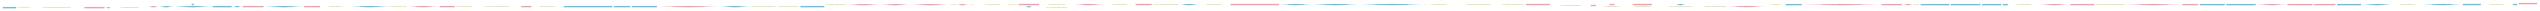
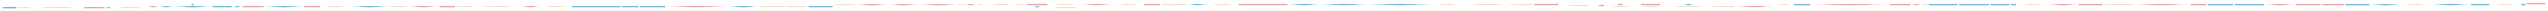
  digraph {
    fontname=Nunito
    rankdir=LR
    node [color=black fillcolor=lightyellow fontname=Nunito shape=diamond style=filled]
    edge [arrowhead=normal color=teal fontname=Nunito]
    "r0 := @this: javaT.text.BreakIterator.Bug4533872" [fillcolor=skyblue shape=folder]
    "$r1 = <java.util.Locale: java.util.Locale US>" [color=red shape=folder]
    "$r2 = staticinvoke <java.text.BreakIterator: java.text.BreakIterator getWordInstance(java.util.Locale)>($r1)" [color=teal]
    "r0.<javaT.text.BreakIterator.Bug4533872: java.text.BreakIterator iter> = $r2" [color=red fillcolor=lightpink shape=folder]
    "i22 = 0" [fillcolor=skyblue]
    "$r3 = <javaT.text.BreakIterator.Bug4533872: java.lang.String[] given>" [color=red]
    "$i0 = lengthof $r3" [fillcolor=lightpink]
    "if i22 >= $i0 goto return" [color=teal fillcolor=skyblue]
    "$r6 = r0.<javaT.text.BreakIterator.Bug4533872: java.text.BreakIterator iter>" [color=teal fillcolor=skyblue]
    return [color=teal fillcolor=skyblue shape=folder]
    "$r4 = <javaT.text.BreakIterator.Bug4533872: java.lang.String[] given>" [fillcolor=skyblue shape=folder]
    "$r5 = $r4[i22]" [color=red fillcolor=skyblue]
    "virtualinvoke $r6.<java.text.BreakIterator: void setText(java.lang.String)>($r5)" [color=red fillcolor=lightpink shape=folder]
    "$r7 = r0.<javaT.text.BreakIterator.Bug4533872: java.text.BreakIterator iter>" [color=teal fillcolor=skyblue]
    "$i1 = virtualinvoke $r7.<java.text.BreakIterator: int last()>()" [color=teal fillcolor=lightpink shape=folder]
    "r0.<javaT.text.BreakIterator.Bug4533872: int end> = $i1" [color=red]
    "$r8 = r0.<javaT.text.BreakIterator.Bug4533872: java.text.BreakIterator iter>" [fillcolor=skyblue]
    "$i2 = virtualinvoke $r8.<java.text.BreakIterator: int current()>()" [shape=folder]
    "r0.<javaT.text.BreakIterator.Bug4533872: int current> = $i2" [fillcolor=lightpink]
    "$i4 = r0.<javaT.text.BreakIterator.Bug4533872: int end>" [color=teal fillcolor=lightpink shape=folder]
    "$i3 = r0.<javaT.text.BreakIterator.Bug4533872: int current>" [shape=folder]
    "if $i4 == $i3 goto $r9 = r0.<javaT.text.BreakIterator.Bug4533872: java.text.BreakIterator iter>" [color=teal]
-   "$r42 = new java.lang.StringBuilder" [color=red fillcolor=lightpink shape=folder]
+   "$r42 = new java.lang.StringBuilder" [color=red fillcolor=lightpink]
    "$r9 = r0.<javaT.text.BreakIterator.Bug4533872: java.text.BreakIterator iter>" [color=red shape=folder]
    "specialinvoke $r42.<java.lang.StringBuilder: void <init>()>()" [color=teal]
    "$i5 = virtualinvoke $r9.<java.text.BreakIterator: int previous()>()" [color=red fillcolor=lightpink]
    "$r43 = virtualinvoke $r42.<java.lang.StringBuilder: java.lang.StringBuilder append(java.lang.String)>(\"Word break failure: printEachBackward() Unexpected current value: current()=\")" [fillcolor=skyblue shape=folder]
    "$i20 = r0.<javaT.text.BreakIterator.Bug4533872: int current>" [color=teal fillcolor=skyblue shape=folder]
    "$r44 = virtualinvoke $r43.<java.lang.StringBuilder: java.lang.StringBuilder append(int)>($i20)" [color=teal fillcolor=skyblue shape=folder]
    "$r45 = virtualinvoke $r44.<java.lang.StringBuilder: java.lang.StringBuilder append(java.lang.String)>(\", expected(=last())=\")" [color=teal fillcolor=lightpink]
    "$i21 = r0.<javaT.text.BreakIterator.Bug4533872: int end>" [fillcolor=skyblue]
    "$r46 = virtualinvoke $r45.<java.lang.StringBuilder: java.lang.StringBuilder append(int)>($i21)" [color=teal shape=folder]
    "$r47 = virtualinvoke $r46.<java.lang.StringBuilder: java.lang.String toString()>()" [shape=folder]
    "virtualinvoke r0.<javaT.text.BreakIterator.Bug4533872: void errln(java.lang.String)>($r47)" [fillcolor=skyblue shape=folder]
    "r0.<javaT.text.BreakIterator.Bug4533872: int start> = $i5" [fillcolor=lightpink]
    "$r10 = <javaT.text.BreakIterator.Bug4533872: java.lang.String[][] expected>" [color=red fillcolor=lightpink]
    "$r11 = $r10[i22]" [shape=folder]
    "$i6 = lengthof $r11" [fillcolor=lightpink]
    "i23 = $i6 - 1"
    "$i24 = r0.<javaT.text.BreakIterator.Bug4533872: int start>" [color=red]
    "if $i24 == -1 goto i22 = i22 + 1" [color=red shape=folder]
    "$r12 = r0.<javaT.text.BreakIterator.Bug4533872: java.text.BreakIterator iter>" [fillcolor=lightpink shape=folder]
    "i22 = i22 + 1" [color=red fillcolor=skyblue]
    "$i7 = virtualinvoke $r12.<java.text.BreakIterator: int current()>()"
    "goto [?= $r3 = <javaT.text.BreakIterator.Bug4533872: java.lang.String[] given>]" [shape=folder]
    "r0.<javaT.text.BreakIterator.Bug4533872: int current> = $i7" [color=red fillcolor=lightpink]
    "$i9 = r0.<javaT.text.BreakIterator.Bug4533872: int start>" [color=red]
    "$i8 = r0.<javaT.text.BreakIterator.Bug4533872: int current>" [fillcolor=lightpink shape=folder]
    "if $i9 == $i8 goto $r13 = <javaT.text.BreakIterator.Bug4533872: java.lang.String[][] expected>" [shape=folder]
    "$r36 = new java.lang.StringBuilder" [color=teal fillcolor=skyblue]
    "$r13 = <javaT.text.BreakIterator.Bug4533872: java.lang.String[][] expected>" [color=teal]
    "specialinvoke $r36.<java.lang.StringBuilder: void <init>()>()" [color=teal]
    "$r14 = $r13[i22]" [color=teal fillcolor=lightpink shape=folder]
    "$r37 = virtualinvoke $r36.<java.lang.StringBuilder: java.lang.StringBuilder append(java.lang.String)>(\"Word break failure: printEachBackward() Unexpected current value: current()=\")" [color=red fillcolor=lightpink shape=folder]
    "$i18 = r0.<javaT.text.BreakIterator.Bug4533872: int current>" [fillcolor=skyblue]
    "$r38 = virtualinvoke $r37.<java.lang.StringBuilder: java.lang.StringBuilder append(int)>($i18)" [color=red fillcolor=skyblue]
    "$r39 = virtualinvoke $r38.<java.lang.StringBuilder: java.lang.StringBuilder append(java.lang.String)>(\", expected(=previous())=\")" [color=teal fillcolor=skyblue]
    "$i19 = r0.<javaT.text.BreakIterator.Bug4533872: int start>" [color=red]
    "$r40 = virtualinvoke $r39.<java.lang.StringBuilder: java.lang.StringBuilder append(int)>($i19)" [color=teal]
    "$r41 = virtualinvoke $r40.<java.lang.StringBuilder: java.lang.String toString()>()" [color=red shape=folder]
    "virtualinvoke r0.<javaT.text.BreakIterator.Bug4533872: void errln(java.lang.String)>($r41)" [fillcolor=lightpink shape=folder]
    "$r17 = $r14[i23]" [color=teal fillcolor=lightpink shape=folder]
    "$i11 = r0.<javaT.text.BreakIterator.Bug4533872: int start>"
    "$r15 = <javaT.text.BreakIterator.Bug4533872: java.lang.String[] given>" [fillcolor=lightpink shape=folder]
    "$r16 = $r15[i22]" [color=red fillcolor=skyblue]
    "$i10 = r0.<javaT.text.BreakIterator.Bug4533872: int end>" [color=red]
    "$r18 = virtualinvoke $r16.<java.lang.String: java.lang.String substring(int,int)>($i11, $i10)" [color=red]
    "$z0 = virtualinvoke $r17.<java.lang.String: boolean equals(java.lang.Object)>($r18)" [shape=folder]
    "if $z0 != 0 goto $i12 = r0.<javaT.text.BreakIterator.Bug4533872: int start>" [color=teal fillcolor=lightpink]
    "$r20 = new java.lang.StringBuilder" [color=teal]
    "$i12 = r0.<javaT.text.BreakIterator.Bug4533872: int start>" [fillcolor=skyblue]
    "specialinvoke $r20.<java.lang.StringBuilder: void <init>()>()" [fillcolor=skyblue shape=folder]
    "r0.<javaT.text.BreakIterator.Bug4533872: int end> = $i12" [color=red]
    "$r21 = virtualinvoke $r20.<java.lang.StringBuilder: java.lang.StringBuilder append(java.lang.String)>(\"Word break failure: printEachBackward() expected:<\")" [color=red fillcolor=lightpink]
    "$r22 = <javaT.text.BreakIterator.Bug4533872: java.lang.String[][] expected>" [color=teal fillcolor=lightpink shape=folder]
    "$r23 = $r22[i22]" [color=red fillcolor=lightpink]
    "$r24 = $r23[i23]" [color=red shape=folder]
    "$r25 = virtualinvoke $r21.<java.lang.StringBuilder: java.lang.StringBuilder append(java.lang.String)>($r24)" [fillcolor=skyblue shape=folder]
    "$r26 = virtualinvoke $r25.<java.lang.StringBuilder: java.lang.StringBuilder append(java.lang.String)>(\">, got:<\")" [fillcolor=skyblue shape=folder]
    "$r27 = <javaT.text.BreakIterator.Bug4533872: java.lang.String[] given>" [color=teal fillcolor=skyblue shape=folder]
    "$r28 = $r27[i22]" [color=red fillcolor=skyblue shape=folder]
    "$i15 = r0.<javaT.text.BreakIterator.Bug4533872: int start>" [color=red]
    "$i14 = r0.<javaT.text.BreakIterator.Bug4533872: int end>" [fillcolor=lightpink]
    "$r29 = virtualinvoke $r28.<java.lang.String: java.lang.String substring(int,int)>($i15, $i14)" [fillcolor=lightpink shape=folder]
    "$r30 = virtualinvoke $r26.<java.lang.StringBuilder: java.lang.StringBuilder append(java.lang.String)>($r29)" [color=red shape=folder]
    "$r31 = virtualinvoke $r30.<java.lang.StringBuilder: java.lang.StringBuilder append(java.lang.String)>(\"> start=\")" [color=teal fillcolor=lightpink]
    "$i16 = r0.<javaT.text.BreakIterator.Bug4533872: int start>" [color=teal fillcolor=lightpink shape=folder]
    "$r32 = virtualinvoke $r31.<java.lang.StringBuilder: java.lang.StringBuilder append(int)>($i16)" [fillcolor=skyblue shape=folder]
    "$r33 = virtualinvoke $r32.<java.lang.StringBuilder: java.lang.StringBuilder append(java.lang.String)>(\"  end=\")" [fillcolor=skyblue shape=folder]
    "$i17 = r0.<javaT.text.BreakIterator.Bug4533872: int end>" [color=teal fillcolor=lightpink]
    "$r34 = virtualinvoke $r33.<java.lang.StringBuilder: java.lang.StringBuilder append(int)>($i17)" [color=teal fillcolor=lightpink shape=folder]
    "$r35 = virtualinvoke $r34.<java.lang.StringBuilder: java.lang.String toString()>()" [color=red fillcolor=lightpink shape=folder]
    "virtualinvoke r0.<javaT.text.BreakIterator.Bug4533872: void errln(java.lang.String)>($r35)" [color=teal fillcolor=skyblue shape=folder]
    "$r19 = r0.<javaT.text.BreakIterator.Bug4533872: java.text.BreakIterator iter>" [fillcolor=skyblue]
    "$i13 = virtualinvoke $r19.<java.text.BreakIterator: int previous()>()" [color=teal fillcolor=skyblue shape=folder]
    "r0.<javaT.text.BreakIterator.Bug4533872: int start> = $i13" [color=red]
    "i23 = i23 + -1" [color=teal fillcolor=skyblue shape=folder]
    "goto [?= $i24 = r0.<javaT.text.BreakIterator.Bug4533872: int start>]" [fillcolor=lightpink shape=folder]
    "r0 := @this: javaT.text.BreakIterator.Bug4533872" -> "$r1 = <java.util.Locale: java.util.Locale US>" [arrowhead=box color=brown]
    "$r1 = <java.util.Locale: java.util.Locale US>" -> "$r2 = staticinvoke <java.text.BreakIterator: java.text.BreakIterator getWordInstance(java.util.Locale)>($r1)" [arrowhead=box color=brown]
    "$r2 = staticinvoke <java.text.BreakIterator: java.text.BreakIterator getWordInstance(java.util.Locale)>($r1)" -> "r0.<javaT.text.BreakIterator.Bug4533872: java.text.BreakIterator iter> = $r2" [arrowhead=box color=purple]
    "r0.<javaT.text.BreakIterator.Bug4533872: java.text.BreakIterator iter> = $r2" -> "i22 = 0" [color=brown]
    "i22 = 0" -> "$r3 = <javaT.text.BreakIterator.Bug4533872: java.lang.String[] given>" [arrowhead=onormal color=darkorange]
    "$r3 = <javaT.text.BreakIterator.Bug4533872: java.lang.String[] given>" -> "$i0 = lengthof $r3" [color=purple]
    "$i0 = lengthof $r3" -> "if i22 >= $i0 goto return" [arrowhead=onormal]
    "if i22 >= $i0 goto return" -> "$r6 = r0.<javaT.text.BreakIterator.Bug4533872: java.text.BreakIterator iter>"
    "if i22 >= $i0 goto return" -> return [arrowhead=onormal color=purple]
    "$r6 = r0.<javaT.text.BreakIterator.Bug4533872: java.text.BreakIterator iter>" -> "$r4 = <javaT.text.BreakIterator.Bug4533872: java.lang.String[] given>" [arrowhead=box color=purple]
    "$r4 = <javaT.text.BreakIterator.Bug4533872: java.lang.String[] given>" -> "$r5 = $r4[i22]" [arrowhead=onormal color=darkorange]
    "$r5 = $r4[i22]" -> "virtualinvoke $r6.<java.text.BreakIterator: void setText(java.lang.String)>($r5)" [color=darkorange]
    "virtualinvoke $r6.<java.text.BreakIterator: void setText(java.lang.String)>($r5)" -> "$r7 = r0.<javaT.text.BreakIterator.Bug4533872: java.text.BreakIterator iter>"
    "$r7 = r0.<javaT.text.BreakIterator.Bug4533872: java.text.BreakIterator iter>" -> "$i1 = virtualinvoke $r7.<java.text.BreakIterator: int last()>()" [arrowhead=box color=purple]
    "$i1 = virtualinvoke $r7.<java.text.BreakIterator: int last()>()" -> "r0.<javaT.text.BreakIterator.Bug4533872: int end> = $i1" [arrowhead=onormal]
    "r0.<javaT.text.BreakIterator.Bug4533872: int end> = $i1" -> "$r8 = r0.<javaT.text.BreakIterator.Bug4533872: java.text.BreakIterator iter>" [color=darkorange]
    "$r8 = r0.<javaT.text.BreakIterator.Bug4533872: java.text.BreakIterator iter>" -> "$i2 = virtualinvoke $r8.<java.text.BreakIterator: int current()>()" [arrowhead=box color=purple]
    "$i2 = virtualinvoke $r8.<java.text.BreakIterator: int current()>()" -> "r0.<javaT.text.BreakIterator.Bug4533872: int current> = $i2" [arrowhead=onormal color=brown]
    "r0.<javaT.text.BreakIterator.Bug4533872: int current> = $i2" -> "$i4 = r0.<javaT.text.BreakIterator.Bug4533872: int end>"
    "$i4 = r0.<javaT.text.BreakIterator.Bug4533872: int end>" -> "$i3 = r0.<javaT.text.BreakIterator.Bug4533872: int current>" [arrowhead=box]
    "$i3 = r0.<javaT.text.BreakIterator.Bug4533872: int current>" -> "if $i4 == $i3 goto $r9 = r0.<javaT.text.BreakIterator.Bug4533872: java.text.BreakIterator iter>" [color=darkorange]
    "if $i4 == $i3 goto $r9 = r0.<javaT.text.BreakIterator.Bug4533872: java.text.BreakIterator iter>" -> "$r42 = new java.lang.StringBuilder" [arrowhead=box color=brown]
    "if $i4 == $i3 goto $r9 = r0.<javaT.text.BreakIterator.Bug4533872: java.text.BreakIterator iter>" -> "$r9 = r0.<javaT.text.BreakIterator.Bug4533872: java.text.BreakIterator iter>" [arrowhead=onormal color=purple]
    "$r42 = new java.lang.StringBuilder" -> "specialinvoke $r42.<java.lang.StringBuilder: void <init>()>()" [arrowhead=box]
    "$r9 = r0.<javaT.text.BreakIterator.Bug4533872: java.text.BreakIterator iter>" -> "$i5 = virtualinvoke $r9.<java.text.BreakIterator: int previous()>()" [arrowhead=box]
    "specialinvoke $r42.<java.lang.StringBuilder: void <init>()>()" -> "$r43 = virtualinvoke $r42.<java.lang.StringBuilder: java.lang.StringBuilder append(java.lang.String)>(\"Word break failure: printEachBackward() Unexpected current value: current()=\")"
    "$i5 = virtualinvoke $r9.<java.text.BreakIterator: int previous()>()" -> "r0.<javaT.text.BreakIterator.Bug4533872: int start> = $i5" [arrowhead=onormal]
    "$r43 = virtualinvoke $r42.<java.lang.StringBuilder: java.lang.StringBuilder append(java.lang.String)>(\"Word break failure: printEachBackward() Unexpected current value: current()=\")" -> "$i20 = r0.<javaT.text.BreakIterator.Bug4533872: int current>"
    "$i20 = r0.<javaT.text.BreakIterator.Bug4533872: int current>" -> "$r44 = virtualinvoke $r43.<java.lang.StringBuilder: java.lang.StringBuilder append(int)>($i20)"
    "$r44 = virtualinvoke $r43.<java.lang.StringBuilder: java.lang.StringBuilder append(int)>($i20)" -> "$r45 = virtualinvoke $r44.<java.lang.StringBuilder: java.lang.StringBuilder append(java.lang.String)>(\", expected(=last())=\")" [arrowhead=onormal color=brown]
    "$r45 = virtualinvoke $r44.<java.lang.StringBuilder: java.lang.StringBuilder append(java.lang.String)>(\", expected(=last())=\")" -> "$i21 = r0.<javaT.text.BreakIterator.Bug4533872: int end>"
    "$i21 = r0.<javaT.text.BreakIterator.Bug4533872: int end>" -> "$r46 = virtualinvoke $r45.<java.lang.StringBuilder: java.lang.StringBuilder append(int)>($i21)" [arrowhead=onormal]
    "$r46 = virtualinvoke $r45.<java.lang.StringBuilder: java.lang.StringBuilder append(int)>($i21)" -> "$r47 = virtualinvoke $r46.<java.lang.StringBuilder: java.lang.String toString()>()" [arrowhead=box color=darkorange]
    "$r47 = virtualinvoke $r46.<java.lang.StringBuilder: java.lang.String toString()>()" -> "virtualinvoke r0.<javaT.text.BreakIterator.Bug4533872: void errln(java.lang.String)>($r47)" [arrowhead=onormal color=darkorange]
    "virtualinvoke r0.<javaT.text.BreakIterator.Bug4533872: void errln(java.lang.String)>($r47)" -> "$r9 = r0.<javaT.text.BreakIterator.Bug4533872: java.text.BreakIterator iter>" [arrowhead=box]
    "r0.<javaT.text.BreakIterator.Bug4533872: int start> = $i5" -> "$r10 = <javaT.text.BreakIterator.Bug4533872: java.lang.String[][] expected>" [arrowhead=box]
    "$r10 = <javaT.text.BreakIterator.Bug4533872: java.lang.String[][] expected>" -> "$r11 = $r10[i22]" [color=brown]
    "$r11 = $r10[i22]" -> "$i6 = lengthof $r11" [arrowhead=box]
    "$i6 = lengthof $r11" -> "i23 = $i6 - 1"
    "i23 = $i6 - 1" -> "$i24 = r0.<javaT.text.BreakIterator.Bug4533872: int start>" [arrowhead=onormal color=darkorange]
    "$i24 = r0.<javaT.text.BreakIterator.Bug4533872: int start>" -> "if $i24 == -1 goto i22 = i22 + 1" [arrowhead=box color=darkorange]
    "if $i24 == -1 goto i22 = i22 + 1" -> "$r12 = r0.<javaT.text.BreakIterator.Bug4533872: java.text.BreakIterator iter>" [color=purple]
    "if $i24 == -1 goto i22 = i22 + 1" -> "i22 = i22 + 1" [arrowhead=onormal color=darkorange]
    "$r12 = r0.<javaT.text.BreakIterator.Bug4533872: java.text.BreakIterator iter>" -> "$i7 = virtualinvoke $r12.<java.text.BreakIterator: int current()>()" [arrowhead=onormal]
    "i22 = i22 + 1" -> "goto [?= $r3 = <javaT.text.BreakIterator.Bug4533872: java.lang.String[] given>]" [arrowhead=onormal color=darkorange]
    "$i7 = virtualinvoke $r12.<java.text.BreakIterator: int current()>()" -> "r0.<javaT.text.BreakIterator.Bug4533872: int current> = $i7" [arrowhead=onormal color=purple]
    "goto [?= $r3 = <javaT.text.BreakIterator.Bug4533872: java.lang.String[] given>]" -> "$r3 = <javaT.text.BreakIterator.Bug4533872: java.lang.String[] given>" [arrowhead=box color=purple]
    "r0.<javaT.text.BreakIterator.Bug4533872: int current> = $i7" -> "$i9 = r0.<javaT.text.BreakIterator.Bug4533872: int start>" [arrowhead=onormal color=brown]
    "$i9 = r0.<javaT.text.BreakIterator.Bug4533872: int start>" -> "$i8 = r0.<javaT.text.BreakIterator.Bug4533872: int current>" [arrowhead=onormal color=purple]
    "$i8 = r0.<javaT.text.BreakIterator.Bug4533872: int current>" -> "if $i9 == $i8 goto $r13 = <javaT.text.BreakIterator.Bug4533872: java.lang.String[][] expected>" [color=purple]
    "if $i9 == $i8 goto $r13 = <javaT.text.BreakIterator.Bug4533872: java.lang.String[][] expected>" -> "$r36 = new java.lang.StringBuilder" [arrowhead=onormal color=darkorange]
    "if $i9 == $i8 goto $r13 = <javaT.text.BreakIterator.Bug4533872: java.lang.String[][] expected>" -> "$r13 = <javaT.text.BreakIterator.Bug4533872: java.lang.String[][] expected>" [color=darkorange]
    "$r36 = new java.lang.StringBuilder" -> "specialinvoke $r36.<java.lang.StringBuilder: void <init>()>()" [arrowhead=box color=darkorange]
    "$r13 = <javaT.text.BreakIterator.Bug4533872: java.lang.String[][] expected>" -> "$r14 = $r13[i22]" [color=brown]
    "specialinvoke $r36.<java.lang.StringBuilder: void <init>()>()" -> "$r37 = virtualinvoke $r36.<java.lang.StringBuilder: java.lang.StringBuilder append(java.lang.String)>(\"Word break failure: printEachBackward() Unexpected current value: current()=\")" [arrowhead=box]
    "$r14 = $r13[i22]" -> "$r17 = $r14[i23]" [arrowhead=onormal]
    "$r14 = $r13[i22]" -> "$i11 = r0.<javaT.text.BreakIterator.Bug4533872: int start>" [arrowhead=onormal color=brown]
    "$r37 = virtualinvoke $r36.<java.lang.StringBuilder: java.lang.StringBuilder append(java.lang.String)>(\"Word break failure: printEachBackward() Unexpected current value: current()=\")" -> "$i18 = r0.<javaT.text.BreakIterator.Bug4533872: int current>" [arrowhead=box color=darkorange]
    "$i18 = r0.<javaT.text.BreakIterator.Bug4533872: int current>" -> "$r38 = virtualinvoke $r37.<java.lang.StringBuilder: java.lang.StringBuilder append(int)>($i18)" [arrowhead=onormal color=brown]
    "$r38 = virtualinvoke $r37.<java.lang.StringBuilder: java.lang.StringBuilder append(int)>($i18)" -> "$r39 = virtualinvoke $r38.<java.lang.StringBuilder: java.lang.StringBuilder append(java.lang.String)>(\", expected(=previous())=\")" [color=darkorange]
    "$r39 = virtualinvoke $r38.<java.lang.StringBuilder: java.lang.StringBuilder append(java.lang.String)>(\", expected(=previous())=\")" -> "$i19 = r0.<javaT.text.BreakIterator.Bug4533872: int start>" [arrowhead=box]
    "$i19 = r0.<javaT.text.BreakIterator.Bug4533872: int start>" -> "$r40 = virtualinvoke $r39.<java.lang.StringBuilder: java.lang.StringBuilder append(int)>($i19)" [arrowhead=onormal color=brown]
    "$r40 = virtualinvoke $r39.<java.lang.StringBuilder: java.lang.StringBuilder append(int)>($i19)" -> "$r41 = virtualinvoke $r40.<java.lang.StringBuilder: java.lang.String toString()>()" [arrowhead=box color=brown]
    "$r41 = virtualinvoke $r40.<java.lang.StringBuilder: java.lang.String toString()>()" -> "virtualinvoke r0.<javaT.text.BreakIterator.Bug4533872: void errln(java.lang.String)>($r41)" [color=darkorange]
    "virtualinvoke r0.<javaT.text.BreakIterator.Bug4533872: void errln(java.lang.String)>($r41)" -> "$r13 = <javaT.text.BreakIterator.Bug4533872: java.lang.String[][] expected>" [arrowhead=onormal color=purple]
    "$r17 = $r14[i23]" -> "$r15 = <javaT.text.BreakIterator.Bug4533872: java.lang.String[] given>" [color=darkorange]
    "$i11 = r0.<javaT.text.BreakIterator.Bug4533872: int start>" -> "$i10 = r0.<javaT.text.BreakIterator.Bug4533872: int end>" [color=darkorange]
    "$r15 = <javaT.text.BreakIterator.Bug4533872: java.lang.String[] given>" -> "$r16 = $r15[i22]" [arrowhead=onormal color=darkorange]
    "$i10 = r0.<javaT.text.BreakIterator.Bug4533872: int end>" -> "$r18 = virtualinvoke $r16.<java.lang.String: java.lang.String substring(int,int)>($i11, $i10)" [color=purple]
    "$r18 = virtualinvoke $r16.<java.lang.String: java.lang.String substring(int,int)>($i11, $i10)" -> "$z0 = virtualinvoke $r17.<java.lang.String: boolean equals(java.lang.Object)>($r18)"
    "$z0 = virtualinvoke $r17.<java.lang.String: boolean equals(java.lang.Object)>($r18)" -> "if $z0 != 0 goto $i12 = r0.<javaT.text.BreakIterator.Bug4533872: int start>"
    "if $z0 != 0 goto $i12 = r0.<javaT.text.BreakIterator.Bug4533872: int start>" -> "$r20 = new java.lang.StringBuilder" [color=brown]
    "if $z0 != 0 goto $i12 = r0.<javaT.text.BreakIterator.Bug4533872: int start>" -> "$i12 = r0.<javaT.text.BreakIterator.Bug4533872: int start>" [arrowhead=box color=darkorange]
    "$r20 = new java.lang.StringBuilder" -> "specialinvoke $r20.<java.lang.StringBuilder: void <init>()>()" [color=brown]
    "$i12 = r0.<javaT.text.BreakIterator.Bug4533872: int start>" -> "r0.<javaT.text.BreakIterator.Bug4533872: int end> = $i12" [color=darkorange]
    "specialinvoke $r20.<java.lang.StringBuilder: void <init>()>()" -> "$r21 = virtualinvoke $r20.<java.lang.StringBuilder: java.lang.StringBuilder append(java.lang.String)>(\"Word break failure: printEachBackward() expected:<\")" [arrowhead=box color=purple]
    "r0.<javaT.text.BreakIterator.Bug4533872: int end> = $i12" -> "$r19 = r0.<javaT.text.BreakIterator.Bug4533872: java.text.BreakIterator iter>" [color=brown]
    "$r21 = virtualinvoke $r20.<java.lang.StringBuilder: java.lang.StringBuilder append(java.lang.String)>(\"Word break failure: printEachBackward() expected:<\")" -> "$r22 = <javaT.text.BreakIterator.Bug4533872: java.lang.String[][] expected>" [arrowhead=onormal color=brown]
    "$r22 = <javaT.text.BreakIterator.Bug4533872: java.lang.String[][] expected>" -> "$r23 = $r22[i22]" [arrowhead=onormal color=brown]
    "$r23 = $r22[i22]" -> "$r24 = $r23[i23]" [arrowhead=box color=brown]
    "$r24 = $r23[i23]" -> "$r25 = virtualinvoke $r21.<java.lang.StringBuilder: java.lang.StringBuilder append(java.lang.String)>($r24)" [arrowhead=box color=brown]
    "$r25 = virtualinvoke $r21.<java.lang.StringBuilder: java.lang.StringBuilder append(java.lang.String)>($r24)" -> "$r26 = virtualinvoke $r25.<java.lang.StringBuilder: java.lang.StringBuilder append(java.lang.String)>(\">, got:<\")" [color=darkorange]
    "$r26 = virtualinvoke $r25.<java.lang.StringBuilder: java.lang.StringBuilder append(java.lang.String)>(\">, got:<\")" -> "$r27 = <javaT.text.BreakIterator.Bug4533872: java.lang.String[] given>" [arrowhead=onormal color=darkorange]
    "$r27 = <javaT.text.BreakIterator.Bug4533872: java.lang.String[] given>" -> "$r28 = $r27[i22]"
    "$r28 = $r27[i22]" -> "$i15 = r0.<javaT.text.BreakIterator.Bug4533872: int start>" [color=purple]
    "$i15 = r0.<javaT.text.BreakIterator.Bug4533872: int start>" -> "$i14 = r0.<javaT.text.BreakIterator.Bug4533872: int end>" [color=brown]
    "$i14 = r0.<javaT.text.BreakIterator.Bug4533872: int end>" -> "$r29 = virtualinvoke $r28.<java.lang.String: java.lang.String substring(int,int)>($i15, $i14)" [arrowhead=onormal color=darkorange]
    "$r29 = virtualinvoke $r28.<java.lang.String: java.lang.String substring(int,int)>($i15, $i14)" -> "$r30 = virtualinvoke $r26.<java.lang.StringBuilder: java.lang.StringBuilder append(java.lang.String)>($r29)" [arrowhead=onormal color=brown]
    "$r30 = virtualinvoke $r26.<java.lang.StringBuilder: java.lang.StringBuilder append(java.lang.String)>($r29)" -> "$r31 = virtualinvoke $r30.<java.lang.StringBuilder: java.lang.StringBuilder append(java.lang.String)>(\"> start=\")"
    "$r31 = virtualinvoke $r30.<java.lang.StringBuilder: java.lang.StringBuilder append(java.lang.String)>(\"> start=\")" -> "$i16 = r0.<javaT.text.BreakIterator.Bug4533872: int start>" [arrowhead=box color=darkorange]
    "$i16 = r0.<javaT.text.BreakIterator.Bug4533872: int start>" -> "$r32 = virtualinvoke $r31.<java.lang.StringBuilder: java.lang.StringBuilder append(int)>($i16)" [arrowhead=onormal]
    "$r32 = virtualinvoke $r31.<java.lang.StringBuilder: java.lang.StringBuilder append(int)>($i16)" -> "$r33 = virtualinvoke $r32.<java.lang.StringBuilder: java.lang.StringBuilder append(java.lang.String)>(\"  end=\")"
    "$r33 = virtualinvoke $r32.<java.lang.StringBuilder: java.lang.StringBuilder append(java.lang.String)>(\"  end=\")" -> "$i17 = r0.<javaT.text.BreakIterator.Bug4533872: int end>" [arrowhead=box color=darkorange]
    "$i17 = r0.<javaT.text.BreakIterator.Bug4533872: int end>" -> "$r34 = virtualinvoke $r33.<java.lang.StringBuilder: java.lang.StringBuilder append(int)>($i17)"
    "$r34 = virtualinvoke $r33.<java.lang.StringBuilder: java.lang.StringBuilder append(int)>($i17)" -> "$r35 = virtualinvoke $r34.<java.lang.StringBuilder: java.lang.String toString()>()" [arrowhead=box color=purple]
    "$r35 = virtualinvoke $r34.<java.lang.StringBuilder: java.lang.String toString()>()" -> "virtualinvoke r0.<javaT.text.BreakIterator.Bug4533872: void errln(java.lang.String)>($r35)" [arrowhead=onormal color=purple]
    "virtualinvoke r0.<javaT.text.BreakIterator.Bug4533872: void errln(java.lang.String)>($r35)" -> "$i12 = r0.<javaT.text.BreakIterator.Bug4533872: int start>" [arrowhead=box color=purple]
    "$r19 = r0.<javaT.text.BreakIterator.Bug4533872: java.text.BreakIterator iter>" -> "$i13 = virtualinvoke $r19.<java.text.BreakIterator: int previous()>()" [arrowhead=box color=brown]
    "$i13 = virtualinvoke $r19.<java.text.BreakIterator: int previous()>()" -> "r0.<javaT.text.BreakIterator.Bug4533872: int start> = $i13" [arrowhead=box color=brown]
    "r0.<javaT.text.BreakIterator.Bug4533872: int start> = $i13" -> "i23 = i23 + -1" [arrowhead=box color=brown]
    "i23 = i23 + -1" -> "goto [?= $i24 = r0.<javaT.text.BreakIterator.Bug4533872: int start>]" [color=darkorange]
    "goto [?= $i24 = r0.<javaT.text.BreakIterator.Bug4533872: int start>]" -> "$i24 = r0.<javaT.text.BreakIterator.Bug4533872: int start>"
  }
